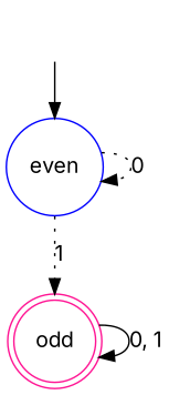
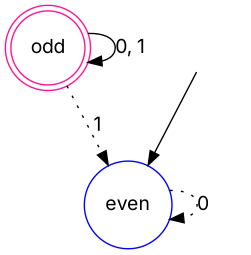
  digraph {
    fontname=Inter
    node [fontname=Inter]
    edge [style=dotted fontname=Inter]
    even [shape=circle color=blue]
    odd [shape=doublecircle color=deeppink]
    _nil [style=invis]
    even -> even [label=0]
-   even -> odd [label=1]
+   odd -> even [label=1]
    odd -> odd [label="0, 1" style=solid]
    _nil -> even [style=solid]
  }
